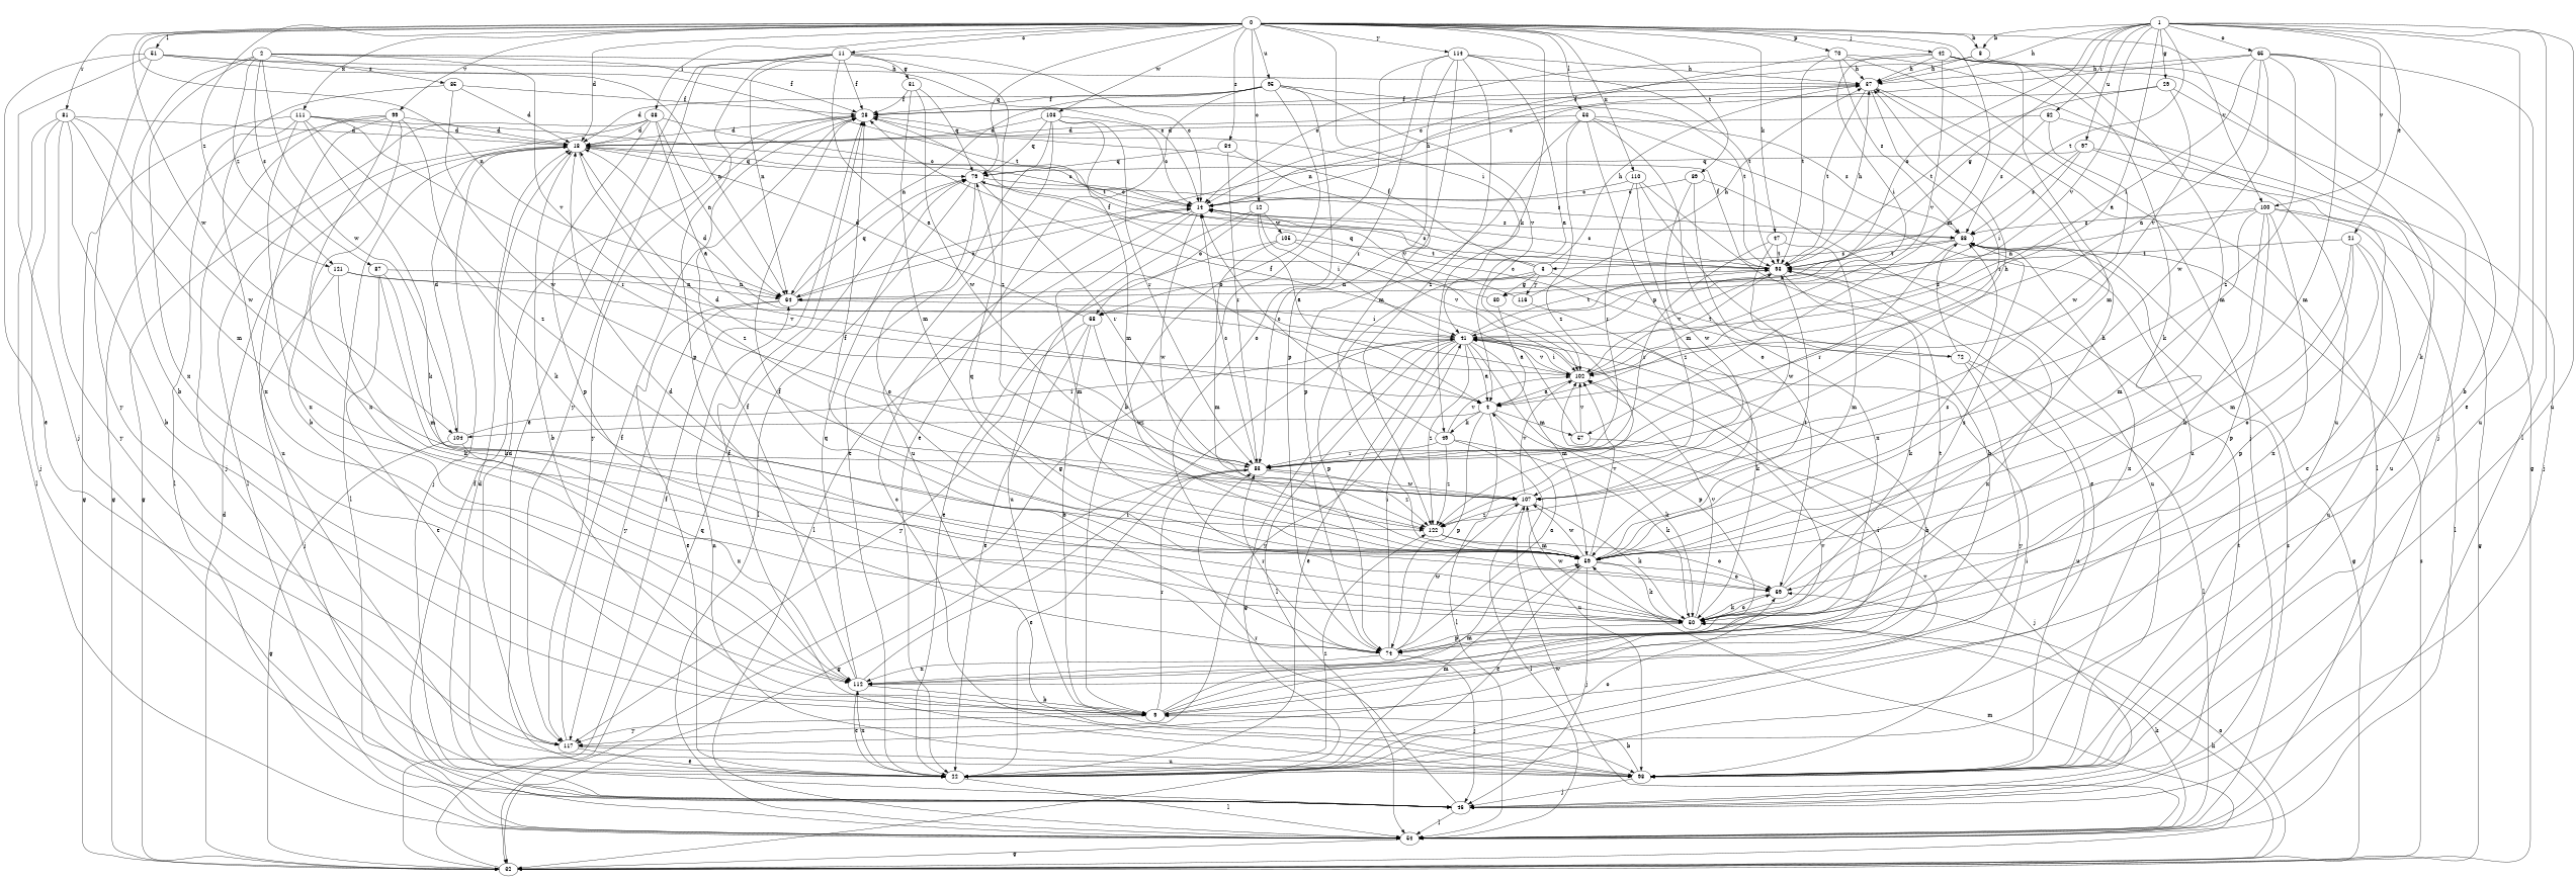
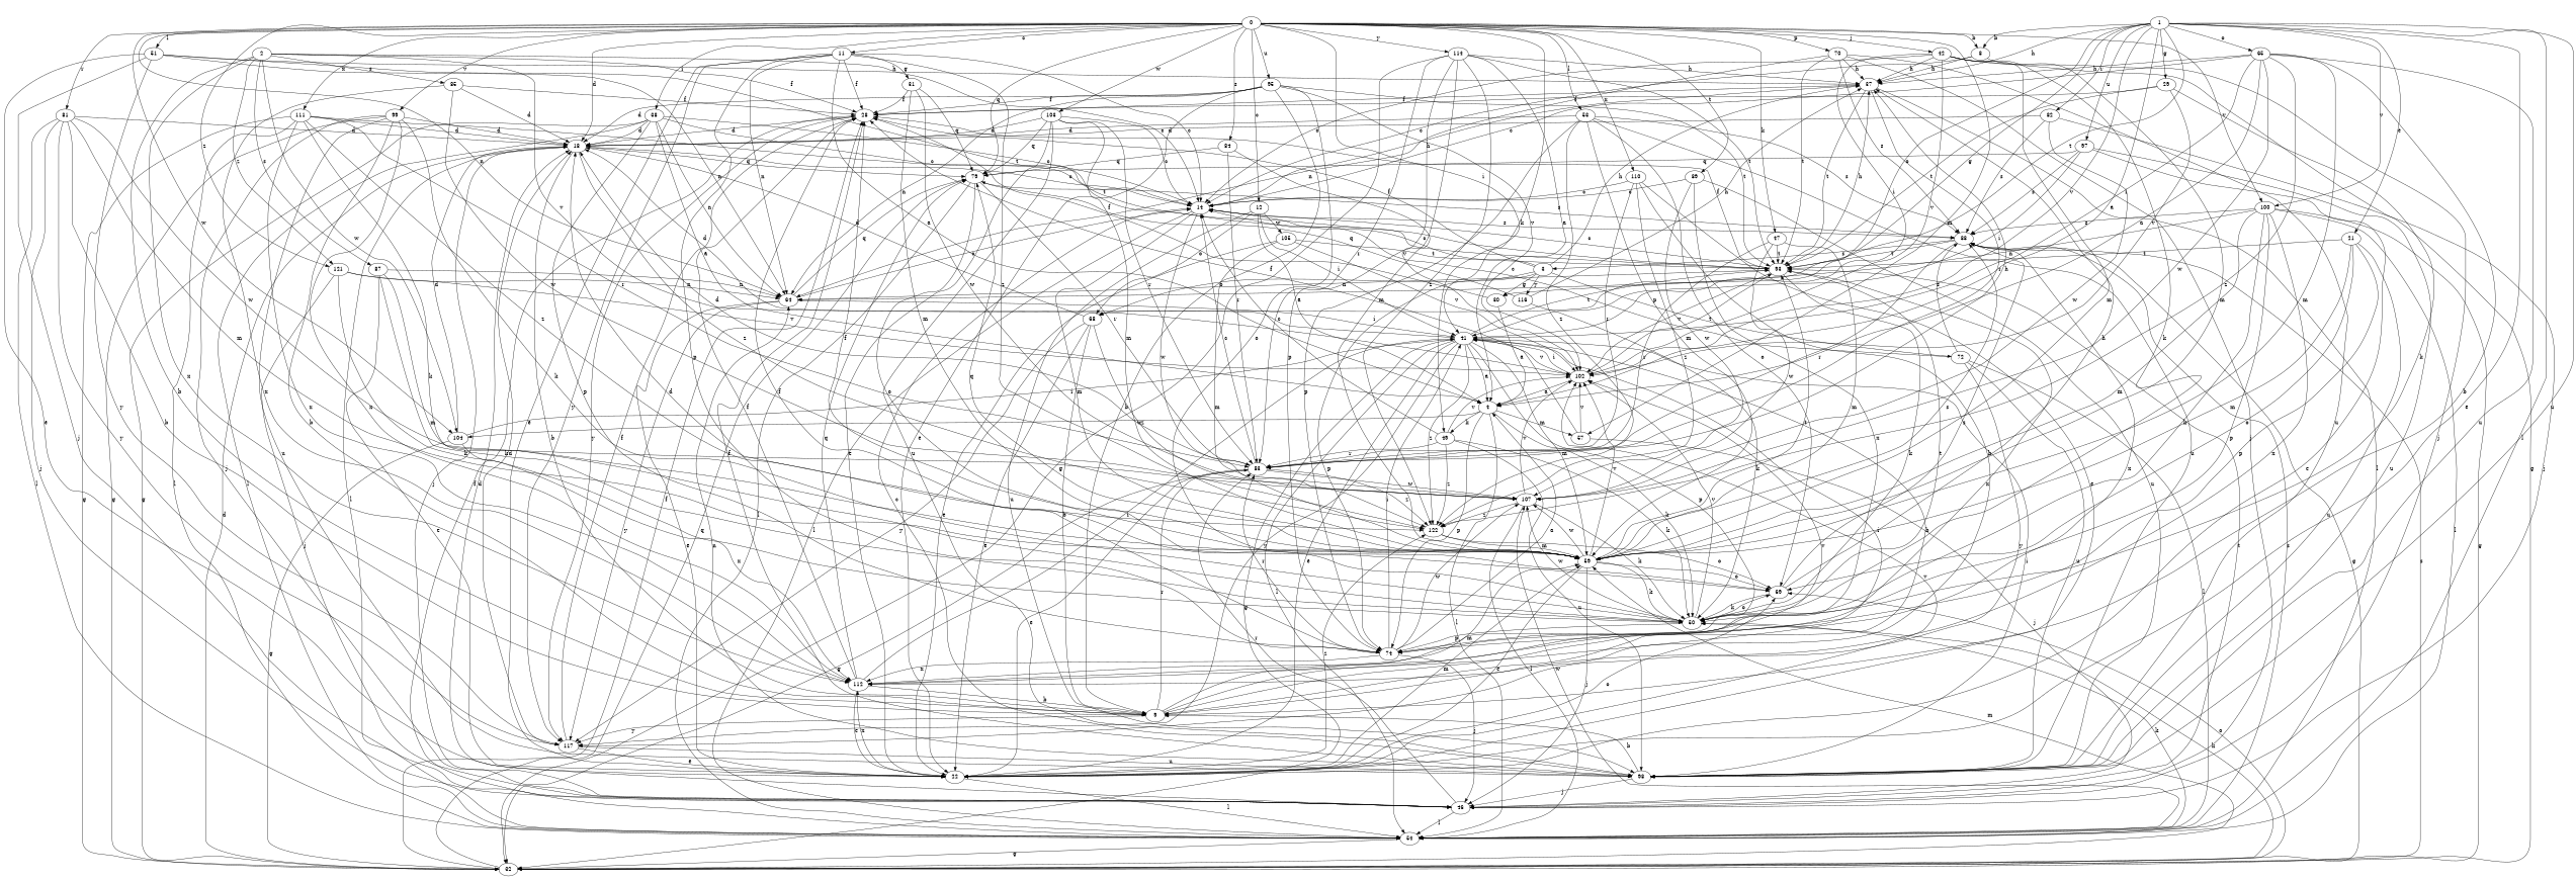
  strict digraph {
    0
    8
    11
    12
    18
    38
    41
    42
    47
    49
    51
    53
    57
    64
    70
    79
    81
    84
    89
    95
    99
    100
    103
    104
    110
    111
    114
    121
    n29 [label=37]
    14
    59
    4
    22
    28
    74
    117
    31
    122
    68
    98
    105
    54
    9
    46
    93
    32
    102
    50
    83
    107
    88
    69
    112
    1
    21
    29
    30
    65
    82
    97
    2
    85
    87
    3
    72
    116
    0 -> 8 [label=b]
    0 -> 11 [label=c]
    0 -> 12 [label=c]
    0 -> 18 [label=d]
    0 -> 38 [label=i]
    0 -> 41 [label=i]
    0 -> 42 [label=j]
    0 -> 47 [label=k]
    0 -> 49 [label=k]
    0 -> 51 [label=l]
    0 -> 53 [label=l]
    0 -> 57 [label=m]
    0 -> 64 [label=n]
    0 -> 70 [label=p]
    0 -> 79 [label=q]
    0 -> 81 [label=r]
    0 -> 84 [label=s]
    0 -> 89 [label=t]
    0 -> 95 [label=u]
    0 -> 99 [label=v]
    0 -> 100 [label=v]
    0 -> 103 [label=w]
    0 -> 104 [label=w]
    0 -> 110 [label=x]
    0 -> 111 [label=x]
    0 -> 114 [label=y]
    0 -> 121 [label=z]
    8 -> n29 [label=h]
    8 -> 14 [label=c]
    8 -> 59 [label=m]
    11 -> 64 [label=n]
    11 -> 14 [label=c]
    11 -> 4 [label=a]
    11 -> 22 [label=e]
    11 -> 28 [label=f]
    11 -> 74 [label=p]
    11 -> 117 [label=y]
    11 -> 31 [label=g]
    11 -> 122 [label=z]
    12 -> 41 [label=i]
    12 -> 4 [label=a]
    12 -> 68 [label=o]
    12 -> 98 [label=u]
    12 -> 105 [label=w]
    18 -> 79 [label=q]
    18 -> 14 [label=c]
    18 -> 122 [label=z]
    18 -> 54 [label=l]
    18 -> 9 [label=b]
    18 -> 46 [label=j]
    38 -> 18 [label=d]
    38 -> 64 [label=n]
-   79 -> 14 [label=c]
+   38 -> 14 [label=c]
    38 -> 4 [label=a]
    38 -> 74 [label=p]
    38 -> 54 [label=l]
    38 -> 93 [label=t]
    38 -> 32 [label=g]
    41 -> 18 [label=d]
    41 -> 59 [label=m]
    41 -> 4 [label=a]
    41 -> 22 [label=e]
    41 -> 74 [label=p]
    41 -> 117 [label=y]
    41 -> 122 [label=z]
    41 -> 54 [label=l]
    41 -> 9 [label=b]
    41 -> 93 [label=t]
    41 -> 32 [label=g]
    41 -> 102 [label=v]
    42 -> 41 [label=i]
    42 -> n29 [label=h]
    42 -> 14 [label=c]
    42 -> 59 [label=m]
    42 -> 46 [label=j]
    42 -> 32 [label=g]
    42 -> 102 [label=v]
    42 -> 50 [label=k]
    47 -> 59 [label=m]
    47 -> 93 [label=t]
    47 -> 83 [label=r]
    47 -> 107 [label=w]
    49 -> 14 [label=c]
    49 -> 122 [label=z]
    49 -> 98 [label=u]
    49 -> 102 [label=v]
    49 -> 50 [label=k]
    49 -> 83 [label=r]
    51 -> 64 [label=n]
    51 -> n29 [label=h]
    51 -> 22 [label=e]
    51 -> 117 [label=y]
    51 -> 46 [label=j]
    51 -> 93 [label=t]
    53 -> 18 [label=d]
    53 -> 59 [label=m]
    53 -> 74 [label=p]
    53 -> 122 [label=z]
    53 -> 98 [label=u]
    53 -> 88 [label=s]
    53 -> 69 [label=o]
    57 -> 28 [label=f]
    57 -> 46 [label=j]
    57 -> 102 [label=v]
    64 -> 41 [label=i]
    64 -> 79 [label=q]
    64 -> 14 [label=c]
    64 -> 22 [label=e]
    64 -> 117 [label=y]
    70 -> 64 [label=n]
    70 -> n29 [label=h]
    70 -> 98 [label=u]
    70 -> 46 [label=j]
    70 -> 93 [label=t]
    70 -> 88 [label=s]
    79 -> 54 [label=l]
    79 -> 83 [label=r]
    79 -> 88 [label=s]
    79 -> 69 [label=o]
    81 -> 18 [label=d]
    81 -> 59 [label=m]
    81 -> 117 [label=y]
    81 -> 54 [label=l]
    81 -> 9 [label=b]
    81 -> 46 [label=j]
    81 -> 107 [label=w]
    84 -> 79 [label=q]
    84 -> 102 [label=v]
    84 -> 83 [label=r]
    89 -> 14 [label=c]
    89 -> 98 [label=u]
    89 -> 107 [label=w]
    89 -> 112 [label=x]
    95 -> 18 [label=d]
    95 -> 64 [label=n]
    95 -> 22 [label=e]
    95 -> 28 [label=f]
    95 -> 9 [label=b]
    95 -> 93 [label=t]
    95 -> 102 [label=v]
    95 -> 69 [label=o]
    99 -> 18 [label=d]
    99 -> 98 [label=u]
    99 -> 9 [label=b]
    99 -> 46 [label=j]
    99 -> 32 [label=g]
    99 -> 50 [label=k]
    99 -> 112 [label=x]
    100 -> 64 [label=n]
    100 -> 59 [label=m]
    100 -> 74 [label=p]
    100 -> 54 [label=l]
    100 -> 32 [label=g]
    100 -> 50 [label=k]
    100 -> 88 [label=s]
    100 -> 112 [label=x]
    103 -> 18 [label=d]
    103 -> 79 [label=q]
    103 -> 14 [label=c]
    103 -> 59 [label=m]
    103 -> 22 [label=e]
    103 -> 98 [label=u]
    103 -> 83 [label=r]
    104 -> 18 [label=d]
    104 -> 41 [label=i]
    104 -> 32 [label=g]
    104 -> 112 [label=x]
    110 -> 14 [label=c]
    110 -> 22 [label=e]
    110 -> 122 [label=z]
    110 -> 9 [label=b]
    110 -> 83 [label=r]
    111 -> 18 [label=d]
    111 -> 14 [label=c]
    111 -> 122 [label=z]
    111 -> 54 [label=l]
    111 -> 32 [label=g]
    111 -> 50 [label=k]
    111 -> 83 [label=r]
    111 -> 112 [label=x]
    114 -> n29 [label=h]
    114 -> 59 [label=m]
    114 -> 4 [label=a]
    114 -> 74 [label=p]
    114 -> 122 [label=z]
    114 -> 93 [label=t]
    114 -> 32 [label=g]
    114 -> 83 [label=r]
    121 -> 64 [label=n]
    121 -> 46 [label=j]
    121 -> 102 [label=v]
    121 -> 50 [label=k]
    n29 -> 28 [label=f]
    n29 -> 54 [label=l]
    n29 -> 93 [label=t]
    n29 -> 83 [label=r]
    14 -> n29 [label=h]
    14 -> 59 [label=m]
    14 -> 54 [label=l]
    14 -> 107 [label=w]
    14 -> 88 [label=s]
    59 -> 79 [label=q]
    59 -> 22 [label=e]
    59 -> 28 [label=f]
    59 -> 46 [label=j]
    59 -> 93 [label=t]
    59 -> 102 [label=v]
    59 -> 50 [label=k]
    59 -> 107 [label=w]
    59 -> 88 [label=s]
    59 -> 69 [label=o]
    4 -> 49 [label=k]
    4 -> 57 [label=m]
    4 -> 104 [label=w]
    4 -> 74 [label=p]
    4 -> 54 [label=l]
    4 -> 50 [label=k]
    22 -> 59 [label=m]
    22 -> 122 [label=z]
    22 -> 54 [label=l]
    22 -> 102 [label=v]
    22 -> 69 [label=o]
    22 -> 112 [label=x]
    28 -> 18 [label=d]
    28 -> 117 [label=y]
    74 -> 41 [label=i]
    74 -> 4 [label=a]
    74 -> 28 [label=f]
    74 -> 46 [label=j]
    74 -> 83 [label=r]
    74 -> 107 [label=w]
    74 -> 112 [label=x]
    117 -> 18 [label=d]
    117 -> 22 [label=e]
    117 -> 28 [label=f]
    117 -> 98 [label=u]
    31 -> 79 [label=q]
    31 -> 59 [label=m]
    31 -> 28 [label=f]
    31 -> 107 [label=w]
    122 -> 59 [label=m]
    122 -> 69 [label=o]
    68 -> 18 [label=d]
    68 -> 22 [label=e]
    68 -> 117 [label=y]
    68 -> 122 [label=z]
    68 -> 9 [label=b]
    98 -> 41 [label=i]
    98 -> 64 [label=n]
    98 -> 14 [label=c]
    98 -> 28 [label=f]
    98 -> 9 [label=b]
    98 -> 46 [label=j]
    105 -> 59 [label=m]
    105 -> 22 [label=e]
    105 -> 93 [label=t]
    105 -> 102 [label=v]
    54 -> 28 [label=f]
    54 -> 32 [label=g]
    54 -> 50 [label=k]
    54 -> 107 [label=w]
    54 -> 88 [label=s]
    9 -> 41 [label=i]
    9 -> 59 [label=m]
    9 -> 117 [label=y]
    9 -> 102 [label=v]
    9 -> 83 [label=r]
    46 -> 18 [label=d]
    46 -> 54 [label=l]
    46 -> 93 [label=t]
    46 -> 83 [label=r]
    93 -> 64 [label=n]
    93 -> n29 [label=h]
    93 -> 14 [label=c]
    93 -> 28 [label=f]
    93 -> 102 [label=v]
    93 -> 50 [label=k]
    93 -> 112 [label=x]
    32 -> 18 [label=d]
    32 -> 79 [label=q]
    32 -> 59 [label=m]
    32 -> 28 [label=f]
    32 -> 50 [label=k]
    32 -> 88 [label=s]
    32 -> 69 [label=o]
    102 -> 41 [label=i]
    102 -> 4 [label=a]
    102 -> 93 [label=t]
    50 -> 18 [label=d]
    50 -> 74 [label=p]
    50 -> 93 [label=t]
    50 -> 102 [label=v]
    50 -> 107 [label=w]
    50 -> 69 [label=o]
    83 -> 18 [label=d]
    83 -> n29 [label=h]
    83 -> 14 [label=c]
    83 -> 22 [label=e]
    83 -> 122 [label=z]
    83 -> 32 [label=g]
    83 -> 107 [label=w]
    107 -> 122 [label=z]
    107 -> 54 [label=l]
    107 -> 102 [label=v]
    107 -> 50 [label=k]
    88 -> 93 [label=t]
    88 -> 32 [label=g]
    88 -> 83 [label=r]
    88 -> 112 [label=x]
    88 -> 3 [label=s]
    69 -> n29 [label=h]
    69 -> 50 [label=k]
    69 -> 88 [label=s]
    112 -> 41 [label=i]
    112 -> 79 [label=q]
    112 -> 22 [label=e]
    112 -> 28 [label=f]
    112 -> 9 [label=b]
    1 -> 8 [label=b]
    1 -> 100 [label=v]
    1 -> n29 [label=h]
    1 -> 4 [label=a]
    1 -> 22 [label=e]
    1 -> 68 [label=o]
    1 -> 98 [label=u]
    1 -> 54 [label=l]
    1 -> 93 [label=t]
    1 -> 102 [label=v]
    1 -> 21 [label=e]
    1 -> 29 [label=g]
    1 -> 30 [label=g]
    1 -> 65 [label=o]
    1 -> 82 [label=r]
    1 -> 97 [label=u]
    21 -> 59 [label=m]
    21 -> 74 [label=p]
    21 -> 98 [label=u]
    21 -> 93 [label=t]
    21 -> 69 [label=o]
    29 -> 28 [label=f]
    29 -> 93 [label=t]
    29 -> 102 [label=v]
    29 -> 50 [label=k]
    30 -> 4 [label=a]
    30 -> 28 [label=f]
    65 -> 41 [label=i]
    65 -> n29 [label=h]
    65 -> 14 [label=c]
    65 -> 59 [label=m]
    65 -> 4 [label=a]
    65 -> 122 [label=z]
    65 -> 98 [label=u]
    65 -> 9 [label=b]
    65 -> 107 [label=w]
    82 -> 18 [label=d]
    82 -> 46 [label=j]
    82 -> 107 [label=w]
    82 -> 88 [label=s]
    97 -> 41 [label=i]
    97 -> 79 [label=q]
    97 -> 22 [label=e]
    97 -> 98 [label=u]
    97 -> 88 [label=s]
    2 -> 104 [label=w]
    2 -> 121 [label=z]
    2 -> 14 [label=c]
    2 -> 28 [label=f]
    2 -> 9 [label=b]
    2 -> 102 [label=v]
    2 -> 112 [label=x]
    2 -> 85 [label=s]
    2 -> 87 [label=s]
    85 -> 18 [label=d]
    85 -> 28 [label=f]
    85 -> 107 [label=w]
    85 -> 112 [label=x]
    87 -> 64 [label=n]
    87 -> 59 [label=m]
    87 -> 22 [label=e]
    87 -> 50 [label=k]
    3 -> n29 [label=h]
    3 -> 14 [label=c]
    3 -> 28 [label=f]
    3 -> 74 [label=p]
    3 -> 68 [label=o]
    3 -> 30 [label=g]
    3 -> 72 [label=p]
    3 -> 116 [label=y]
    72 -> 14 [label=c]
    72 -> 117 [label=y]
    72 -> 98 [label=u]
    72 -> 54 [label=l]
    72 -> 88 [label=s]
    116 -> 79 [label=q]
    116 -> n29 [label=h]
    116 -> 50 [label=k]
  }
